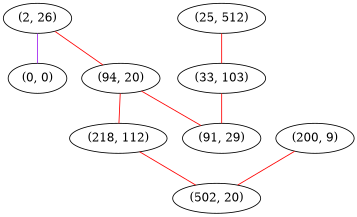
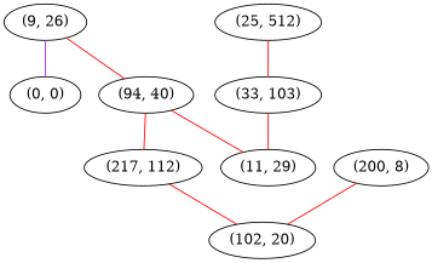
  graph {
    edge [color=red weight=1]
-   "(9, 26)" [label="(2, 26)"]
+   "(9, 26)"
    "(0, 0)"
-   "(94, 20)"
-   "(91, 29)"
-   "(217, 112)" [label="(218, 112)"]
+   "(94, 20)" [label="(94, 40)"]
+   "(91, 29)" [label="(11, 29)"]
+   "(217, 112)"
    n6 [label="(25, 512)"]
    n7 [label="(33, 103)"]
-   "(102, 20)" [label="(502, 20)"]
-   "(200, 9)"
+   "(102, 20)"
+   "(200, 9)" [label="(200, 8)"]
    "(9, 26)" -- "(0, 0)" [color=purple weight=4]
    "(9, 26)" -- "(94, 20)"
    "(94, 20)" -- "(91, 29)"
    "(94, 20)" -- "(217, 112)"
    "(217, 112)" -- "(102, 20)"
    n6 -- n7
    n7 -- "(91, 29)"
    "(200, 9)" -- "(102, 20)"
  }
